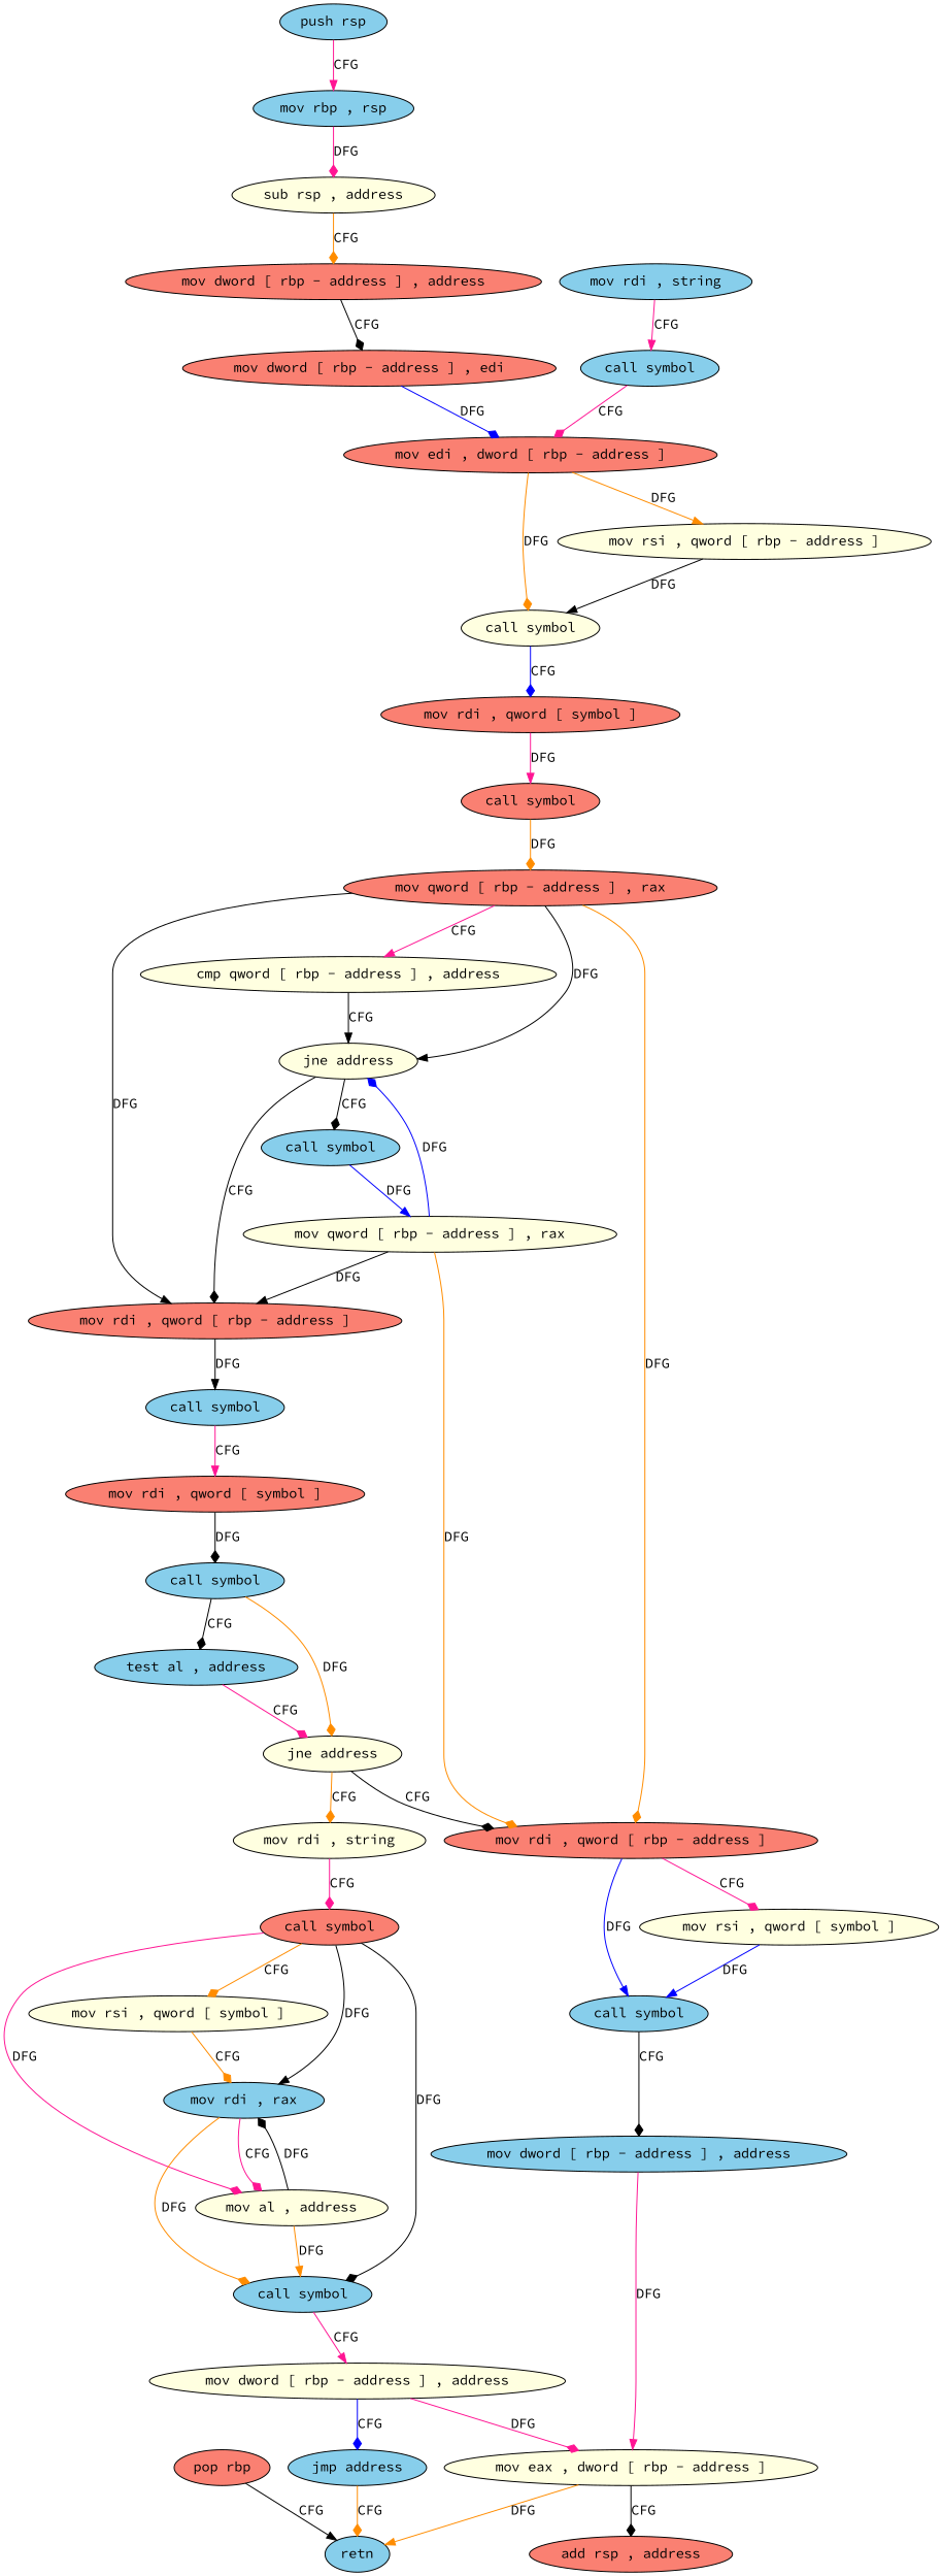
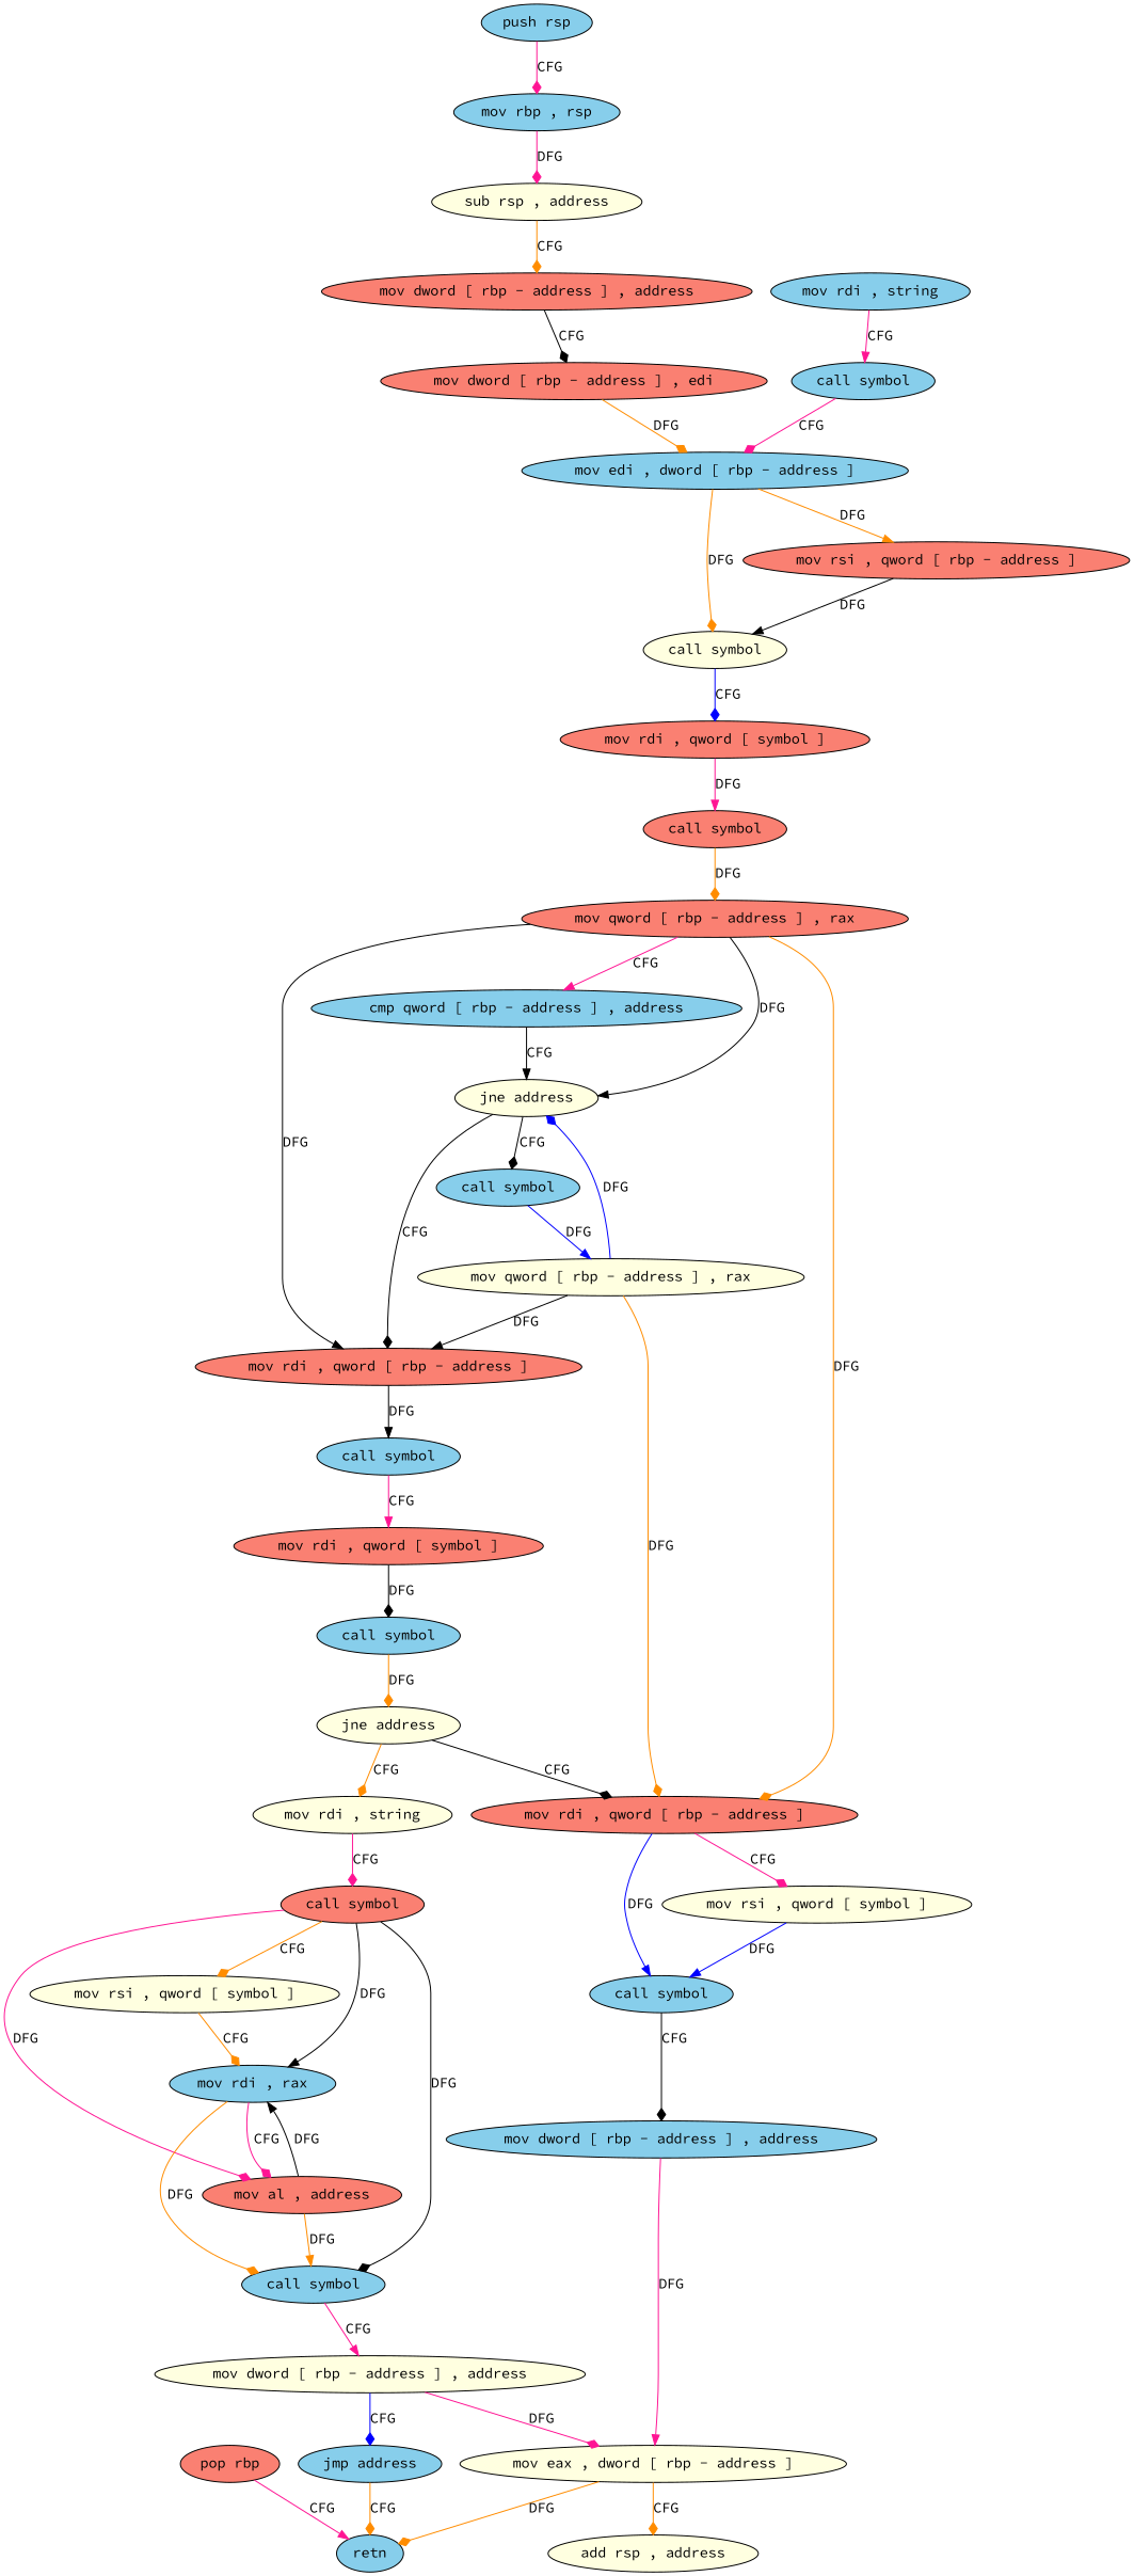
  digraph {
    fontname="Source Code Pro"
    node [fillcolor=skyblue fontname="Source Code Pro" style=filled]
    edge [arrowhead=diamond color=deeppink fontname="Source Code Pro"]
    n1 [label="push rsp"]
    n2 [label="mov rbp , rsp"]
    n3 [fillcolor=lightyellow label="sub rsp , address"]
    n4 [fillcolor=salmon label="mov dword [ rbp - address ] , address"]
    n5 [fillcolor=salmon label="mov dword [ rbp - address ] , edi"]
-   n6 [fillcolor=salmon label="mov edi , dword [ rbp - address ]"]
-   n7 [fillcolor=lightyellow label="mov rsi , qword [ rbp - address ]"]
+   n6 [label="mov edi , dword [ rbp - address ]"]
+   n7 [fillcolor=salmon label="mov rsi , qword [ rbp - address ]"]
    n8 [fillcolor=lightyellow label="call symbol"]
    n9 [label="mov rdi , string"]
    n10 [label="call symbol"]
    n11 [fillcolor=salmon label="mov rdi , qword [ symbol ]"]
    n12 [fillcolor=salmon label="call symbol"]
    n13 [fillcolor=salmon label="mov qword [ rbp - address ] , rax"]
-   n14 [fillcolor=lightyellow label="cmp qword [ rbp - address ] , address"]
+   n14 [label="cmp qword [ rbp - address ] , address"]
    n15 [fillcolor=lightyellow label="jne address"]
    n16 [fillcolor=salmon label="mov rdi , qword [ rbp - address ]"]
    n17 [fillcolor=salmon label="mov rdi , qword [ rbp - address ]"]
    n18 [label="call symbol"]
    n19 [label="call symbol"]
    n20 [fillcolor=lightyellow label="mov rsi , qword [ symbol ]"]
    n21 [label="call symbol"]
    n22 [fillcolor=lightyellow label="mov qword [ rbp - address ] , rax"]
    n23 [fillcolor=salmon label="mov rdi , qword [ symbol ]"]
    n24 [label="call symbol"]
-   n25 [label="test al , address"]
    n26 [fillcolor=lightyellow label="jne address"]
    n27 [fillcolor=lightyellow label="mov rdi , string"]
    n28 [fillcolor=salmon label="call symbol"]
    n29 [label="mov dword [ rbp - address ] , address"]
    n30 [fillcolor=lightyellow label="mov rsi , qword [ symbol ]"]
    n31 [label="mov rdi , rax"]
-   n32 [fillcolor=lightyellow label="mov al , address"]
+   n32 [fillcolor=salmon label="mov al , address"]
    n33 [label="call symbol"]
    n34 [fillcolor=lightyellow label="mov eax , dword [ rbp - address ]"]
-   n35 [fillcolor=salmon label="add rsp , address"]
+   n35 [fillcolor=lightyellow label="add rsp , address"]
    n36 [label=retn]
    n37 [fillcolor=lightyellow label="mov dword [ rbp - address ] , address"]
    n38 [label="jmp address"]
    n39 [fillcolor=salmon label="pop rbp"]
-   n1 -> n2 [arrowhead=normal label=CFG]
+   n1 -> n2 [label=CFG]
    n2 -> n3 [label=DFG]
    n3 -> n4 [color=darkorange label=CFG]
    n4 -> n5 [color=black label=CFG]
-   n5 -> n6 [color=blue label=DFG]
+   n5 -> n6 [color=darkorange label=DFG]
    n6 -> n7 [arrowhead=normal color=darkorange label=DFG]
    n6 -> n8 [color=darkorange label=DFG]
    n7 -> n8 [arrowhead=normal color=black label=DFG]
    n8 -> n11 [color=blue label=CFG]
    n9 -> n10 [arrowhead=normal label=CFG]
    n10 -> n6 [label=CFG]
    n11 -> n12 [arrowhead=normal label=DFG]
    n12 -> n13 [color=darkorange label=DFG]
    n13 -> n14 [arrowhead=normal label=CFG]
    n13 -> n15 [arrowhead=normal color=black label=DFG]
    n13 -> n16 [arrowhead=normal color=black label=DFG]
    n13 -> n17 [color=darkorange label=DFG]
    n14 -> n15 [arrowhead=normal color=black label=CFG]
    n15 -> n16 [color=black label=CFG]
    n15 -> n18 [color=black label=CFG]
    n16 -> n19 [arrowhead=normal color=black label=DFG]
    n17 -> n20 [label=CFG]
    n17 -> n21 [arrowhead=normal color=blue label=DFG]
    n18 -> n22 [arrowhead=normal color=blue label=DFG]
    n19 -> n23 [arrowhead=normal label=CFG]
    n20 -> n21 [arrowhead=normal color=blue label=DFG]
    n21 -> n29 [color=black label=CFG]
    n22 -> n15 [color=blue label=DFG]
    n22 -> n16 [arrowhead=normal color=black label=DFG]
    n22 -> n17 [color=darkorange label=DFG]
    n23 -> n24 [color=black label=DFG]
-   n24 -> n25 [color=black label=CFG]
    n24 -> n26 [color=darkorange label=DFG]
-   n25 -> n26 [label=CFG]
    n26 -> n17 [color=black label=CFG]
    n26 -> n27 [color=darkorange label=CFG]
    n27 -> n28 [label=CFG]
    n28 -> n30 [color=darkorange label=CFG]
    n28 -> n31 [arrowhead=normal color=black label=DFG]
    n28 -> n32 [label=DFG]
    n28 -> n33 [color=black label=DFG]
    n29 -> n34 [arrowhead=normal label=DFG]
    n30 -> n31 [color=darkorange label=CFG]
    n31 -> n32 [label=CFG]
    n31 -> n33 [color=darkorange label=DFG]
-   n32 -> n31 [color=black label=DFG]
+   n32 -> n31 [arrowhead=normal color=black label=DFG]
    n32 -> n33 [arrowhead=normal color=darkorange label=DFG]
    n33 -> n37 [arrowhead=normal label=CFG]
-   n34 -> n35 [color=black label=CFG]
-   n34 -> n36 [arrowhead=normal color=darkorange label=DFG]
+   n34 -> n35 [color=darkorange label=CFG]
+   n34 -> n36 [color=darkorange label=DFG]
    n37 -> n34 [label=DFG]
    n37 -> n38 [color=blue label=CFG]
    n38 -> n36 [color=darkorange label=CFG]
-   n39 -> n36 [arrowhead=normal color=black label=CFG]
+   n39 -> n36 [arrowhead=normal label=CFG]
  }
